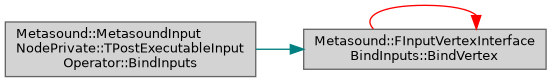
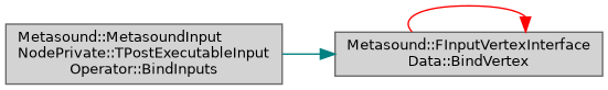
  digraph {
    rankdir=RL
    node [fillcolor=lightgrey fontname=Helvetica fontsize=10 shape=box style=filled]
    edge [dir=back fontname=Helvetica fontsize=10 labelfontname=Helvetica labelfontsize=10 style=solid]
-   n1 [color=gray40 fontcolor=black height=0.2 label="Metasound::FInputVertexInterface\lBindInputs::BindVertex" width=0.4]
+   n1 [color=gray40 fontcolor=black height=0.2 label="Metasound::FInputVertexInterface\lData::BindVertex" width=0.4]
    n2 [color=grey40 height=0.2 label="Metasound::MetasoundInput\lNodePrivate::TPostExecutableInput\lOperator::BindInputs" width=0.4]
    n1 -> n1 [color=red]
    n1 -> n2 [color=teal]
  }
